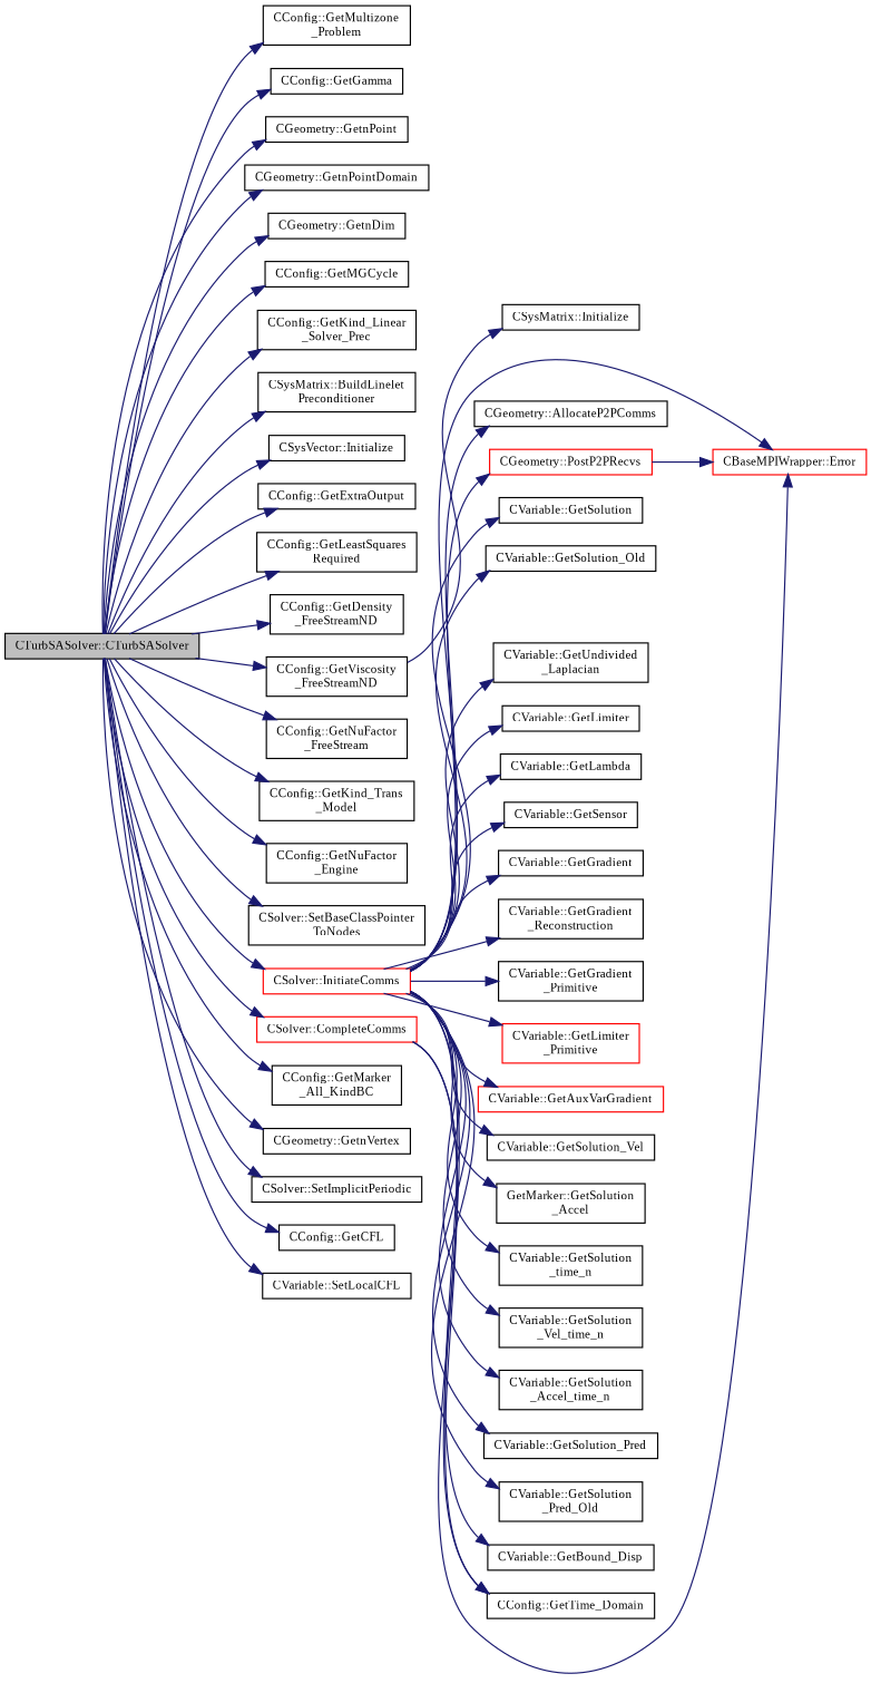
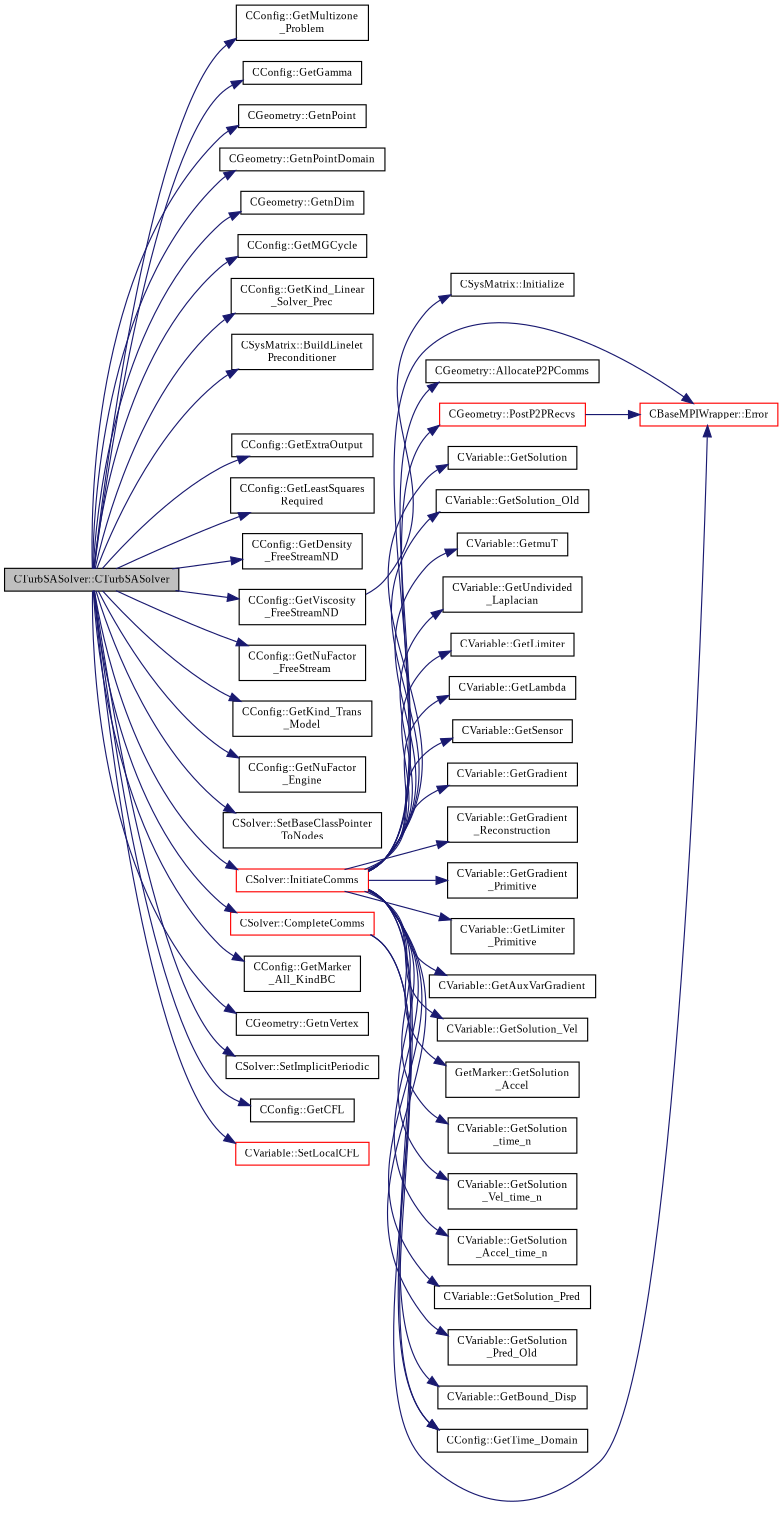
  digraph {
    fontname="Liberation Serif"
    rankdir=LR
    node [color=black fillcolor=white fontname="Liberation Serif" fontsize=10 shape=record style=filled]
    edge [color=midnightblue fontname="Liberation Serif" fontsize=10 labelfontname=Helvetica labelfontsize=10 style=solid]
    n1 [fillcolor=grey75 fontcolor=black height=0.2 label="CTurbSASolver::CTurbSASolver" width=0.4]
    n2 [height=0.2 label="CConfig::GetMultizone\l_Problem" width=0.4]
    n3 [height=0.2 label="CConfig::GetGamma" width=0.4]
    n4 [height=0.2 label="CGeometry::GetnPoint" width=0.4]
    n5 [height=0.2 label="CGeometry::GetnPointDomain" width=0.4]
    n6 [height=0.2 label="CGeometry::GetnDim" width=0.4]
    n7 [height=0.2 label="CConfig::GetMGCycle" width=0.4]
    n8 [height=0.2 label="CConfig::GetKind_Linear\l_Solver_Prec" width=0.4]
    n9 [height=0.2 label="CSysMatrix::BuildLinelet\lPreconditioner" width=0.4]
-   n10 [height=0.2 label="CSysVector::Initialize" width=0.4]
    n11 [height=0.2 label="CConfig::GetExtraOutput" width=0.4]
    n12 [height=0.2 label="CConfig::GetLeastSquares\lRequired" width=0.4]
    n13 [height=0.2 label="CConfig::GetDensity\l_FreeStreamND" width=0.4]
    n14 [height=0.2 label="CConfig::GetViscosity\l_FreeStreamND" width=0.4]
    n15 [height=0.2 label="CConfig::GetNuFactor\l_FreeStream" width=0.4]
    n16 [height=0.2 label="CConfig::GetKind_Trans\l_Model" width=0.4]
    n17 [height=0.2 label="CConfig::GetNuFactor\l_Engine" width=0.4]
    n18 [height=0.2 label="CSolver::SetBaseClassPointer\lToNodes" width=0.4]
    n19 [color=red height=0.2 label="CSolver::InitiateComms" width=0.4]
    n20 [color=red height=0.2 label="CSolver::CompleteComms" width=0.4]
    n21 [height=0.2 label="CConfig::GetMarker\l_All_KindBC" width=0.4]
    n22 [height=0.2 label="CGeometry::GetnVertex" width=0.4]
    n23 [height=0.2 label="CSolver::SetImplicitPeriodic" width=0.4]
    n24 [height=0.2 label="CConfig::GetCFL" width=0.4]
-   n25 [height=0.2 label="CVariable::SetLocalCFL" width=0.4]
+   n25 [color=red height=0.2 label="CVariable::SetLocalCFL" width=0.4]
    n26 [height=0.2 label="CSysMatrix::Initialize" width=0.4]
    n27 [height=0.2 label="CConfig::GetTime_Domain" width=0.4]
    n28 [color=red height=0.2 label="CBaseMPIWrapper::Error" width=0.4]
    n29 [height=0.2 label="CGeometry::AllocateP2PComms" width=0.4]
    n30 [color=red height=0.2 label="CGeometry::PostP2PRecvs" width=0.4]
    n31 [height=0.2 label="CVariable::GetSolution" width=0.4]
    n32 [height=0.2 label="CVariable::GetSolution_Old" width=0.4]
+   n33 [height=0.2 label="CVariable::GetmuT" width=0.4]
    n34 [height=0.2 label="CVariable::GetUndivided\l_Laplacian" width=0.4]
    n35 [height=0.2 label="CVariable::GetLimiter" width=0.4]
    n36 [height=0.2 label="CVariable::GetLambda" width=0.4]
    n37 [height=0.2 label="CVariable::GetSensor" width=0.4]
    n38 [height=0.2 label="CVariable::GetGradient" width=0.4]
    n39 [height=0.2 label="CVariable::GetGradient\l_Reconstruction" width=0.4]
    n40 [height=0.2 label="CVariable::GetGradient\l_Primitive" width=0.4]
-   n41 [color=red height=0.2 label="CVariable::GetLimiter\l_Primitive" width=0.4]
-   n42 [color=red height=0.2 label="CVariable::GetAuxVarGradient" width=0.4]
+   n41 [height=0.2 label="CVariable::GetLimiter\l_Primitive" width=0.4]
+   n42 [height=0.2 label="CVariable::GetAuxVarGradient" width=0.4]
    n43 [height=0.2 label="CVariable::GetSolution_Vel" width=0.4]
    n44 [height=0.2 label="GetMarker::GetSolution\l_Accel" width=0.4]
    n45 [height=0.2 label="CVariable::GetSolution\l_time_n" width=0.4]
    n46 [height=0.2 label="CVariable::GetSolution\l_Vel_time_n" width=0.4]
    n47 [height=0.2 label="CVariable::GetSolution\l_Accel_time_n" width=0.4]
    n48 [height=0.2 label="CVariable::GetSolution_Pred" width=0.4]
    n49 [height=0.2 label="CVariable::GetSolution\l_Pred_Old" width=0.4]
    n50 [height=0.2 label="CVariable::GetBound_Disp" width=0.4]
    n1 -> n2
    n1 -> n3
    n1 -> n4
    n1 -> n5
    n1 -> n6
    n1 -> n7
    n1 -> n8
    n1 -> n9
-   n1 -> n10
    n1 -> n11
    n1 -> n12
    n1 -> n13
    n1 -> n14
    n1 -> n15
    n1 -> n16
    n1 -> n17
    n1 -> n18
    n1 -> n19
    n1 -> n20
    n1 -> n21
    n1 -> n22
    n1 -> n23
    n1 -> n24
    n1 -> n25
    n14 -> n26
    n19 -> n27
    n19 -> n28
    n19 -> n29
    n19 -> n30
    n19 -> n31
    n19 -> n32
+   n19 -> n33
    n19 -> n34
    n19 -> n35
    n19 -> n36
    n19 -> n37
    n19 -> n38
    n19 -> n39
    n19 -> n40
    n19 -> n41
    n19 -> n42
    n19 -> n43
    n19 -> n44
    n19 -> n45
    n19 -> n46
    n19 -> n47
    n19 -> n48
    n19 -> n49
    n19 -> n50
    n20 -> n27
    n20 -> n28
    n30 -> n28
  }
